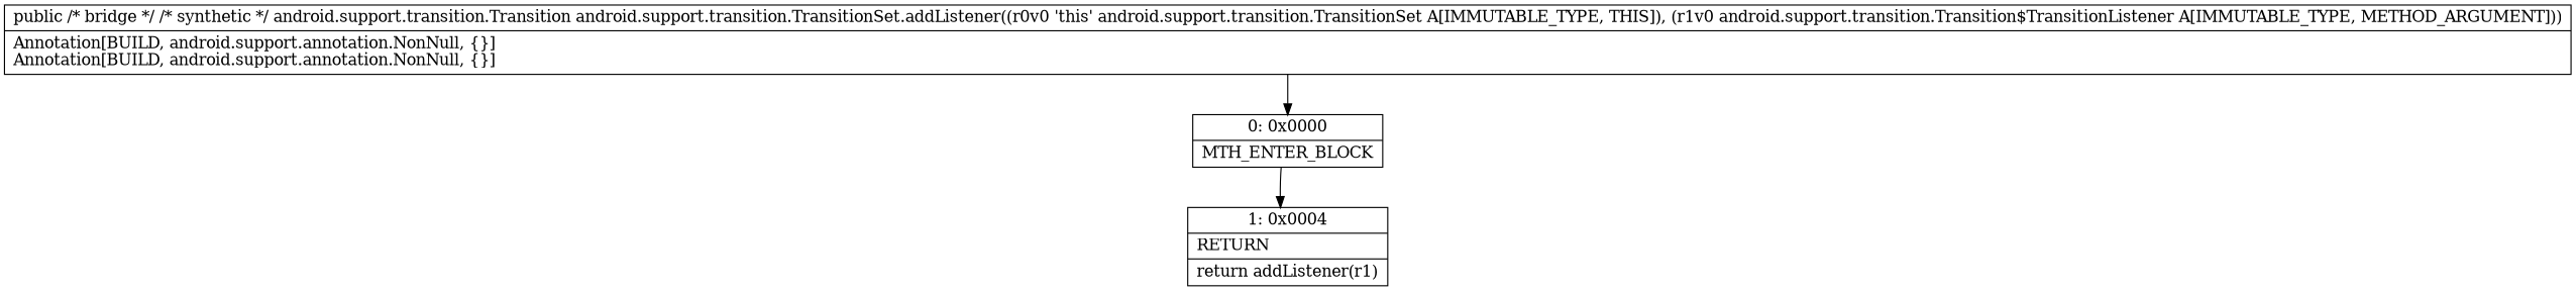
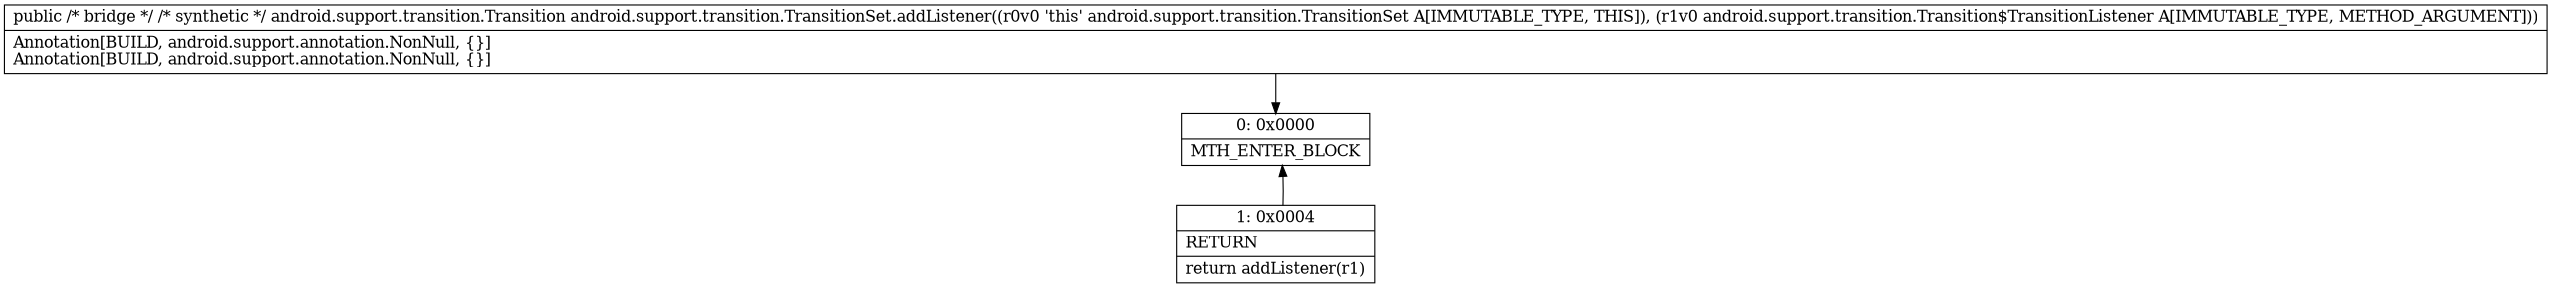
  digraph {
    node [shape=record]
    n1 [label="{0\:\ 0x0000|MTH_ENTER_BLOCK\l}"]
    n2 [label="{1\:\ 0x0004|RETURN\l|return addListener(r1)\l}"]
    n3 [label="{public \/* bridge *\/ \/* synthetic *\/ android.support.transition.Transition android.support.transition.TransitionSet.addListener((r0v0 'this' android.support.transition.TransitionSet A[IMMUTABLE_TYPE, THIS]), (r1v0 android.support.transition.Transition$TransitionListener A[IMMUTABLE_TYPE, METHOD_ARGUMENT]))  | Annotation[BUILD, android.support.annotation.NonNull, \{\}]\lAnnotation[BUILD, android.support.annotation.NonNull, \{\}]\l}"]
-   n1 -> n2
+   n2 -> n1
    n3 -> n1
  }
